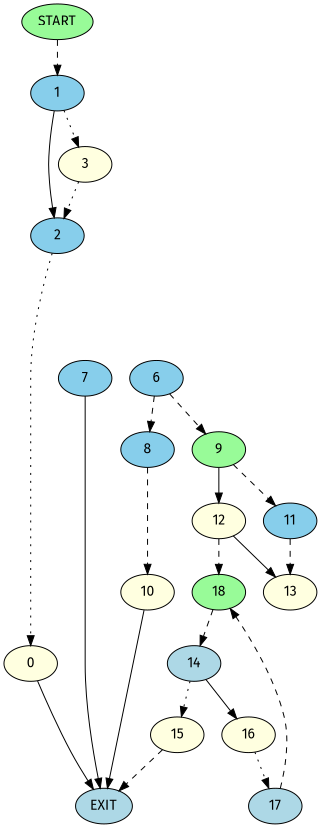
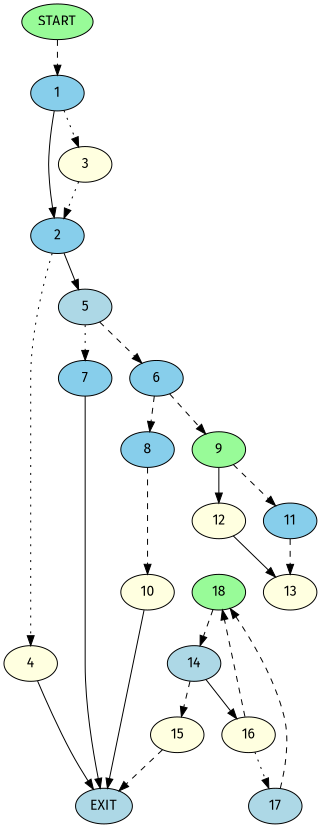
  digraph {
    fontname="Fira Sans"
    node [fillcolor=lightyellow fontname="Fira Sans" style=filled]
    edge [fontname="Fira Sans" style=dashed]
    n1 [fillcolor=palegreen label=START]
    1 [fillcolor=skyblue]
    2 [fillcolor=skyblue]
    3
    n5 [fillcolor=lightblue label=EXIT]
-   4 [label=0]
+   4
+   5 [fillcolor=lightblue]
    6 [fillcolor=skyblue]
    7 [fillcolor=skyblue]
    8 [fillcolor=skyblue]
    9 [fillcolor=palegreen]
    10
    11 [fillcolor=skyblue]
    12
    13
    14 [fillcolor=lightblue]
    15
    16
    17 [fillcolor=lightblue]
    18 [fillcolor=palegreen]
    n1 -> 1
    1 -> 2 [style=solid]
    1 -> 3 [style=dotted]
    2 -> 4 [style=dotted]
+   2 -> 5 [style=solid]
    3 -> 2 [style=dotted]
    4 -> n5 [style=solid]
+   5 -> 6
+   5 -> 7 [style=dotted]
    6 -> 8
    6 -> 9
    7 -> n5 [style=solid]
    8 -> 10
    9 -> 11
    9 -> 12 [style=solid]
    10 -> n5 [style=solid]
    11 -> 13
    12 -> 13 [style=solid]
-   14 -> 15 [style=dotted]
+   14 -> 15
    14 -> 16 [style=solid]
    15 -> n5
    16 -> 17 [style=dotted]
-   12 -> 18
+   16 -> 18
    17 -> 18
    18 -> 14
  }
